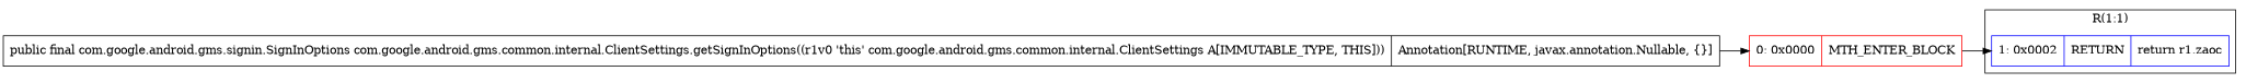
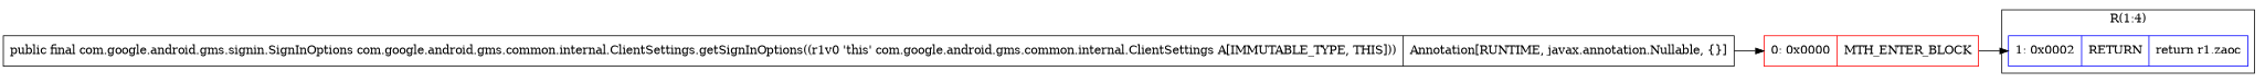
  digraph {
    rankdir=LR
    node [shape=record]
    n1 [color=blue label="{1\:\ 0x0002|RETURN\l|return r1.zaoc\l}"]
    n2 [color=red label="{0\:\ 0x0000|MTH_ENTER_BLOCK\l}"]
    n3 [label="{public final com.google.android.gms.signin.SignInOptions com.google.android.gms.common.internal.ClientSettings.getSignInOptions((r1v0 'this' com.google.android.gms.common.internal.ClientSettings A[IMMUTABLE_TYPE, THIS]))  | Annotation[RUNTIME, javax.annotation.Nullable, \{\}]\l}"]
    subgraph cluster_1 {
-     label="R(1:1)"
+     label="R(1:4)"
      n1
    }
    n2 -> n1
    n3 -> n2
  }
